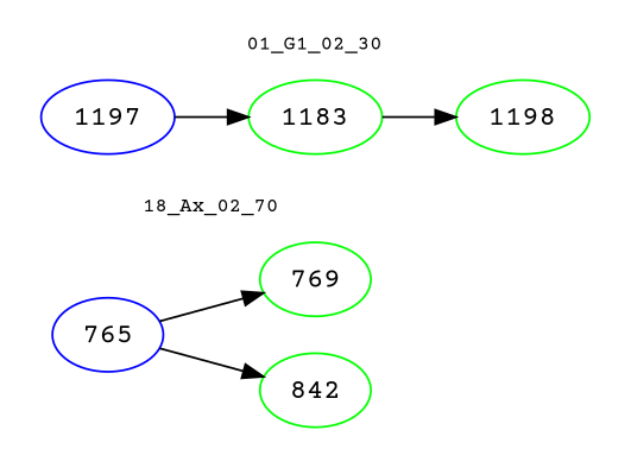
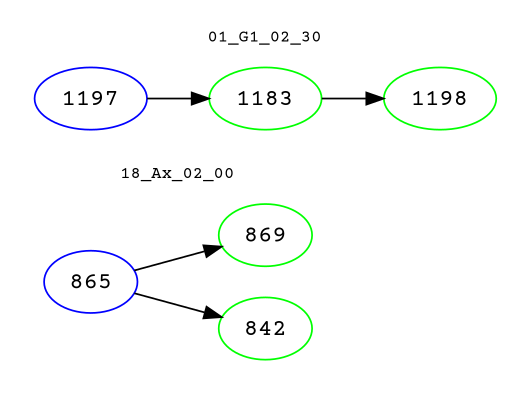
  digraph {
    fontname="Courier Prime"
    rankdir=LR
    node [color=green fontname="Courier Prime"]
    edge [color=black fontname="Courier Prime"]
-   n1 [color=blue label=765]
+   n1 [color=blue label=865]
    n2 [label=842]
-   n3 [label=769]
+   n3 [label=869]
    n4 [color=blue label=1197]
    n5 [label=1183]
    n6 [label=1198]
    subgraph cluster_1 {
      color=white
      fontsize=10
-     label="18_Ax_02_70"
+     label="18_Ax_02_00"
      n1
      n2
      n3
    }
    subgraph cluster_2 {
      color=white
      fontsize=10
      label="01_G1_02_30"
      n4
      n5
      n6
    }
    n1 -> n2
    n1 -> n3
    n4 -> n5
    n5 -> n6
  }
